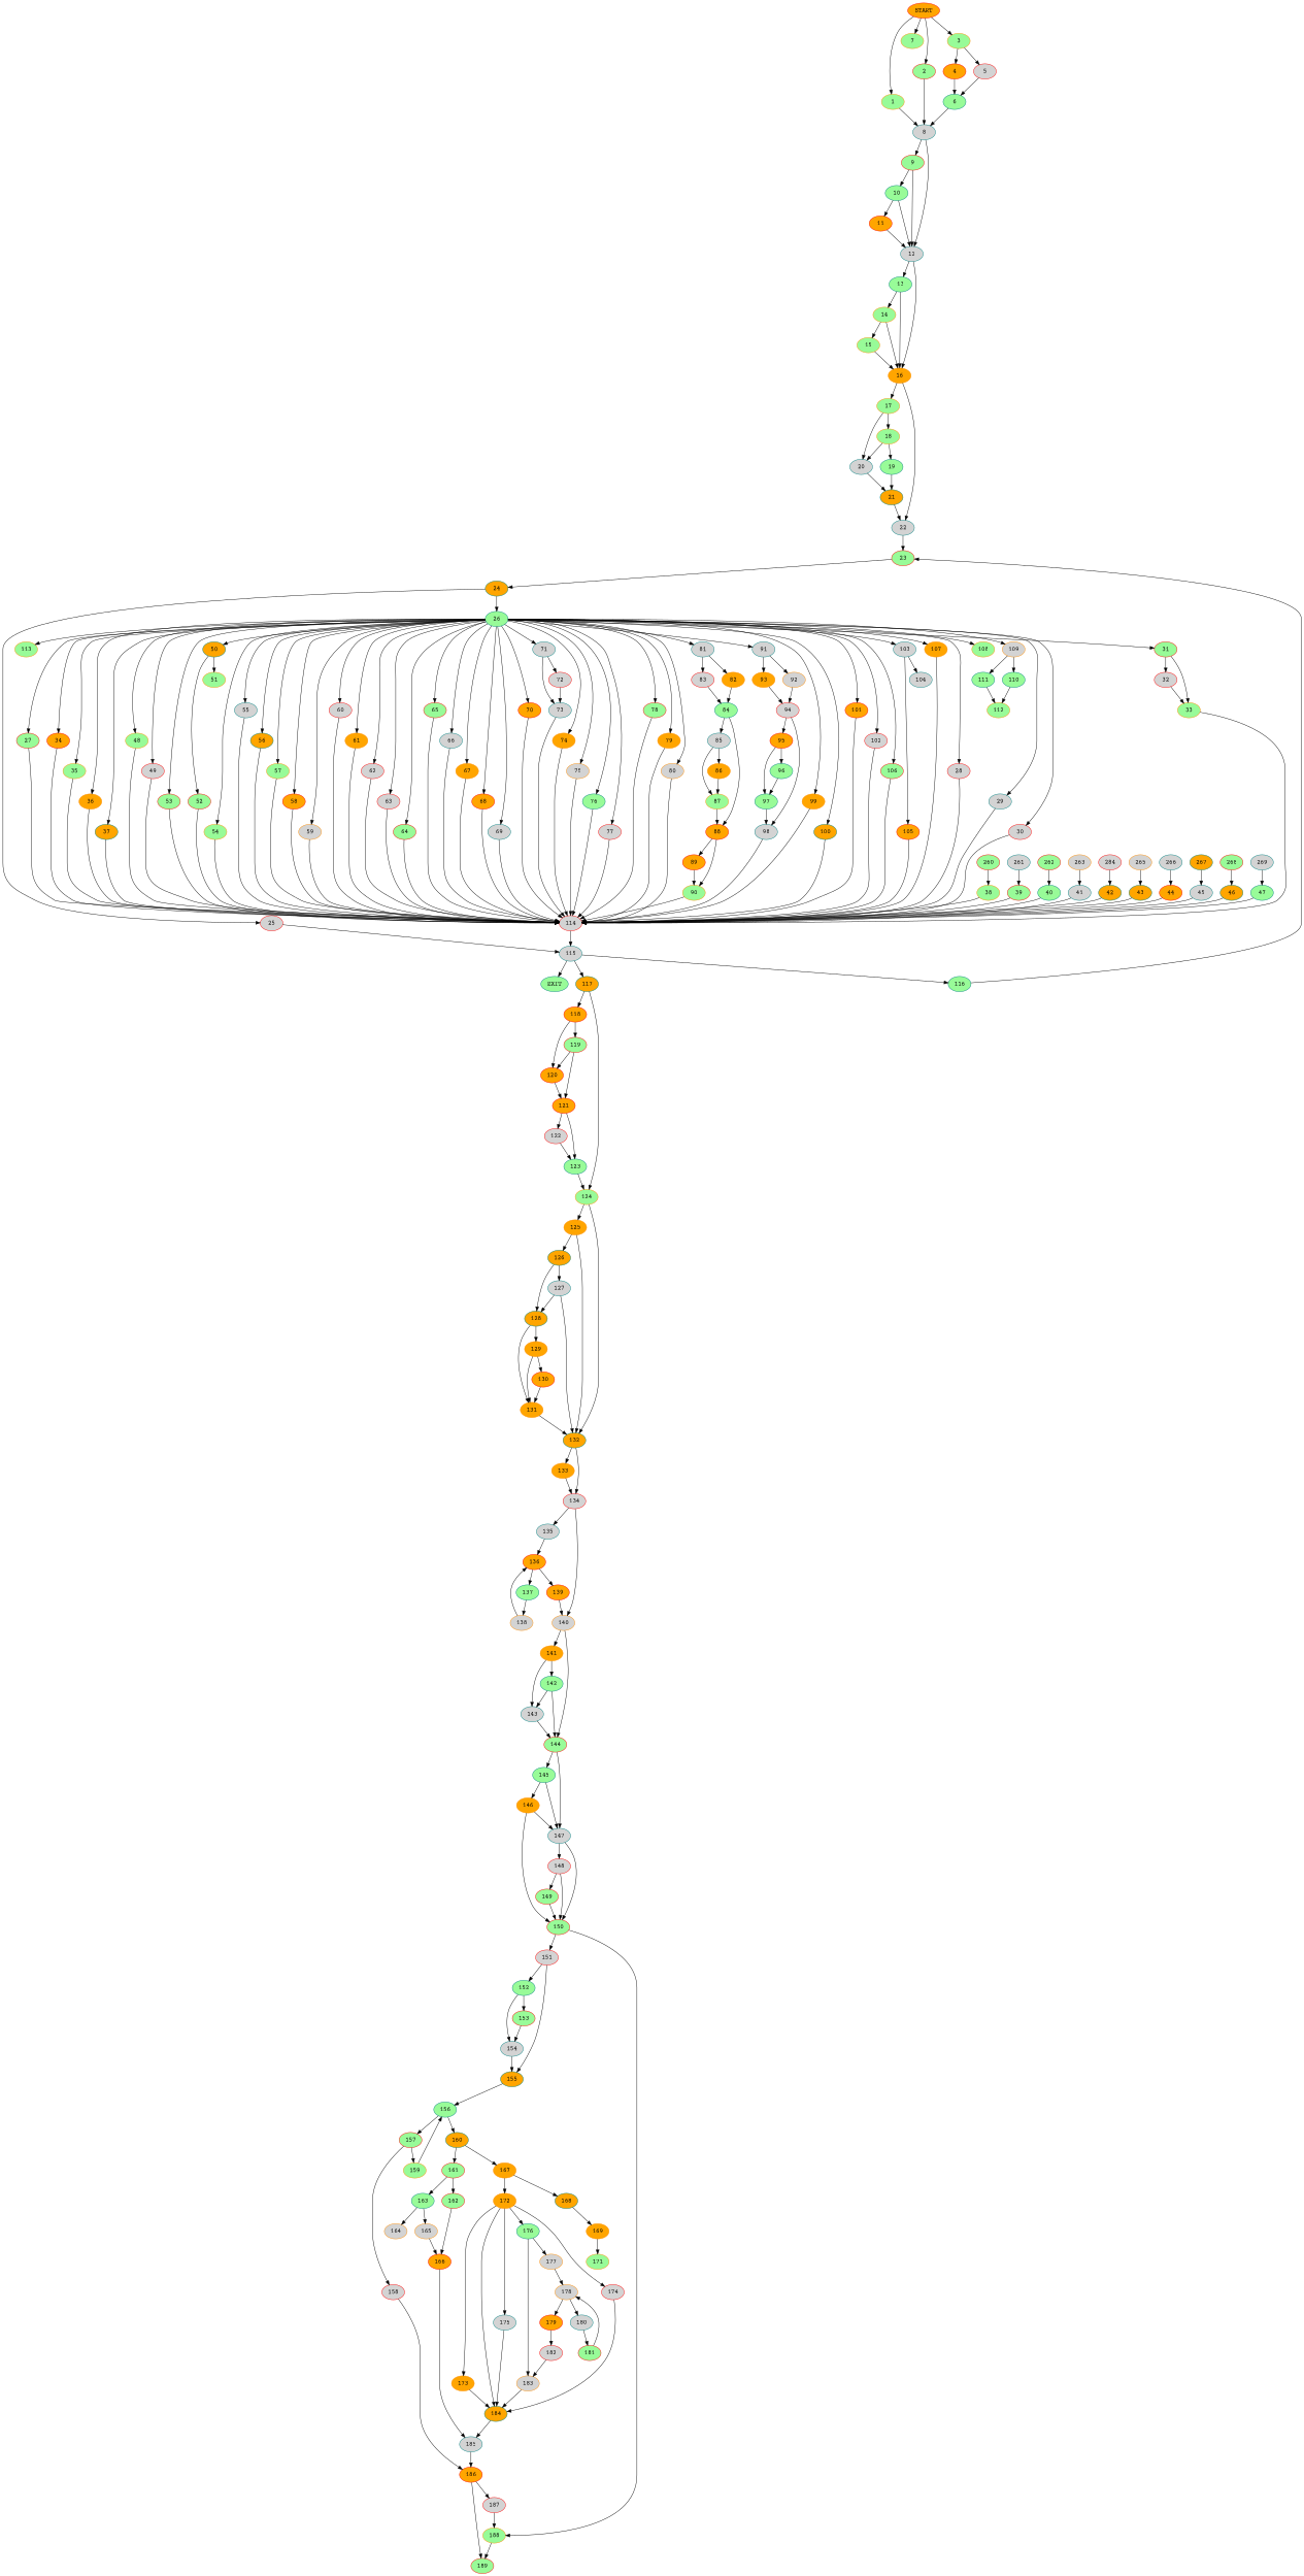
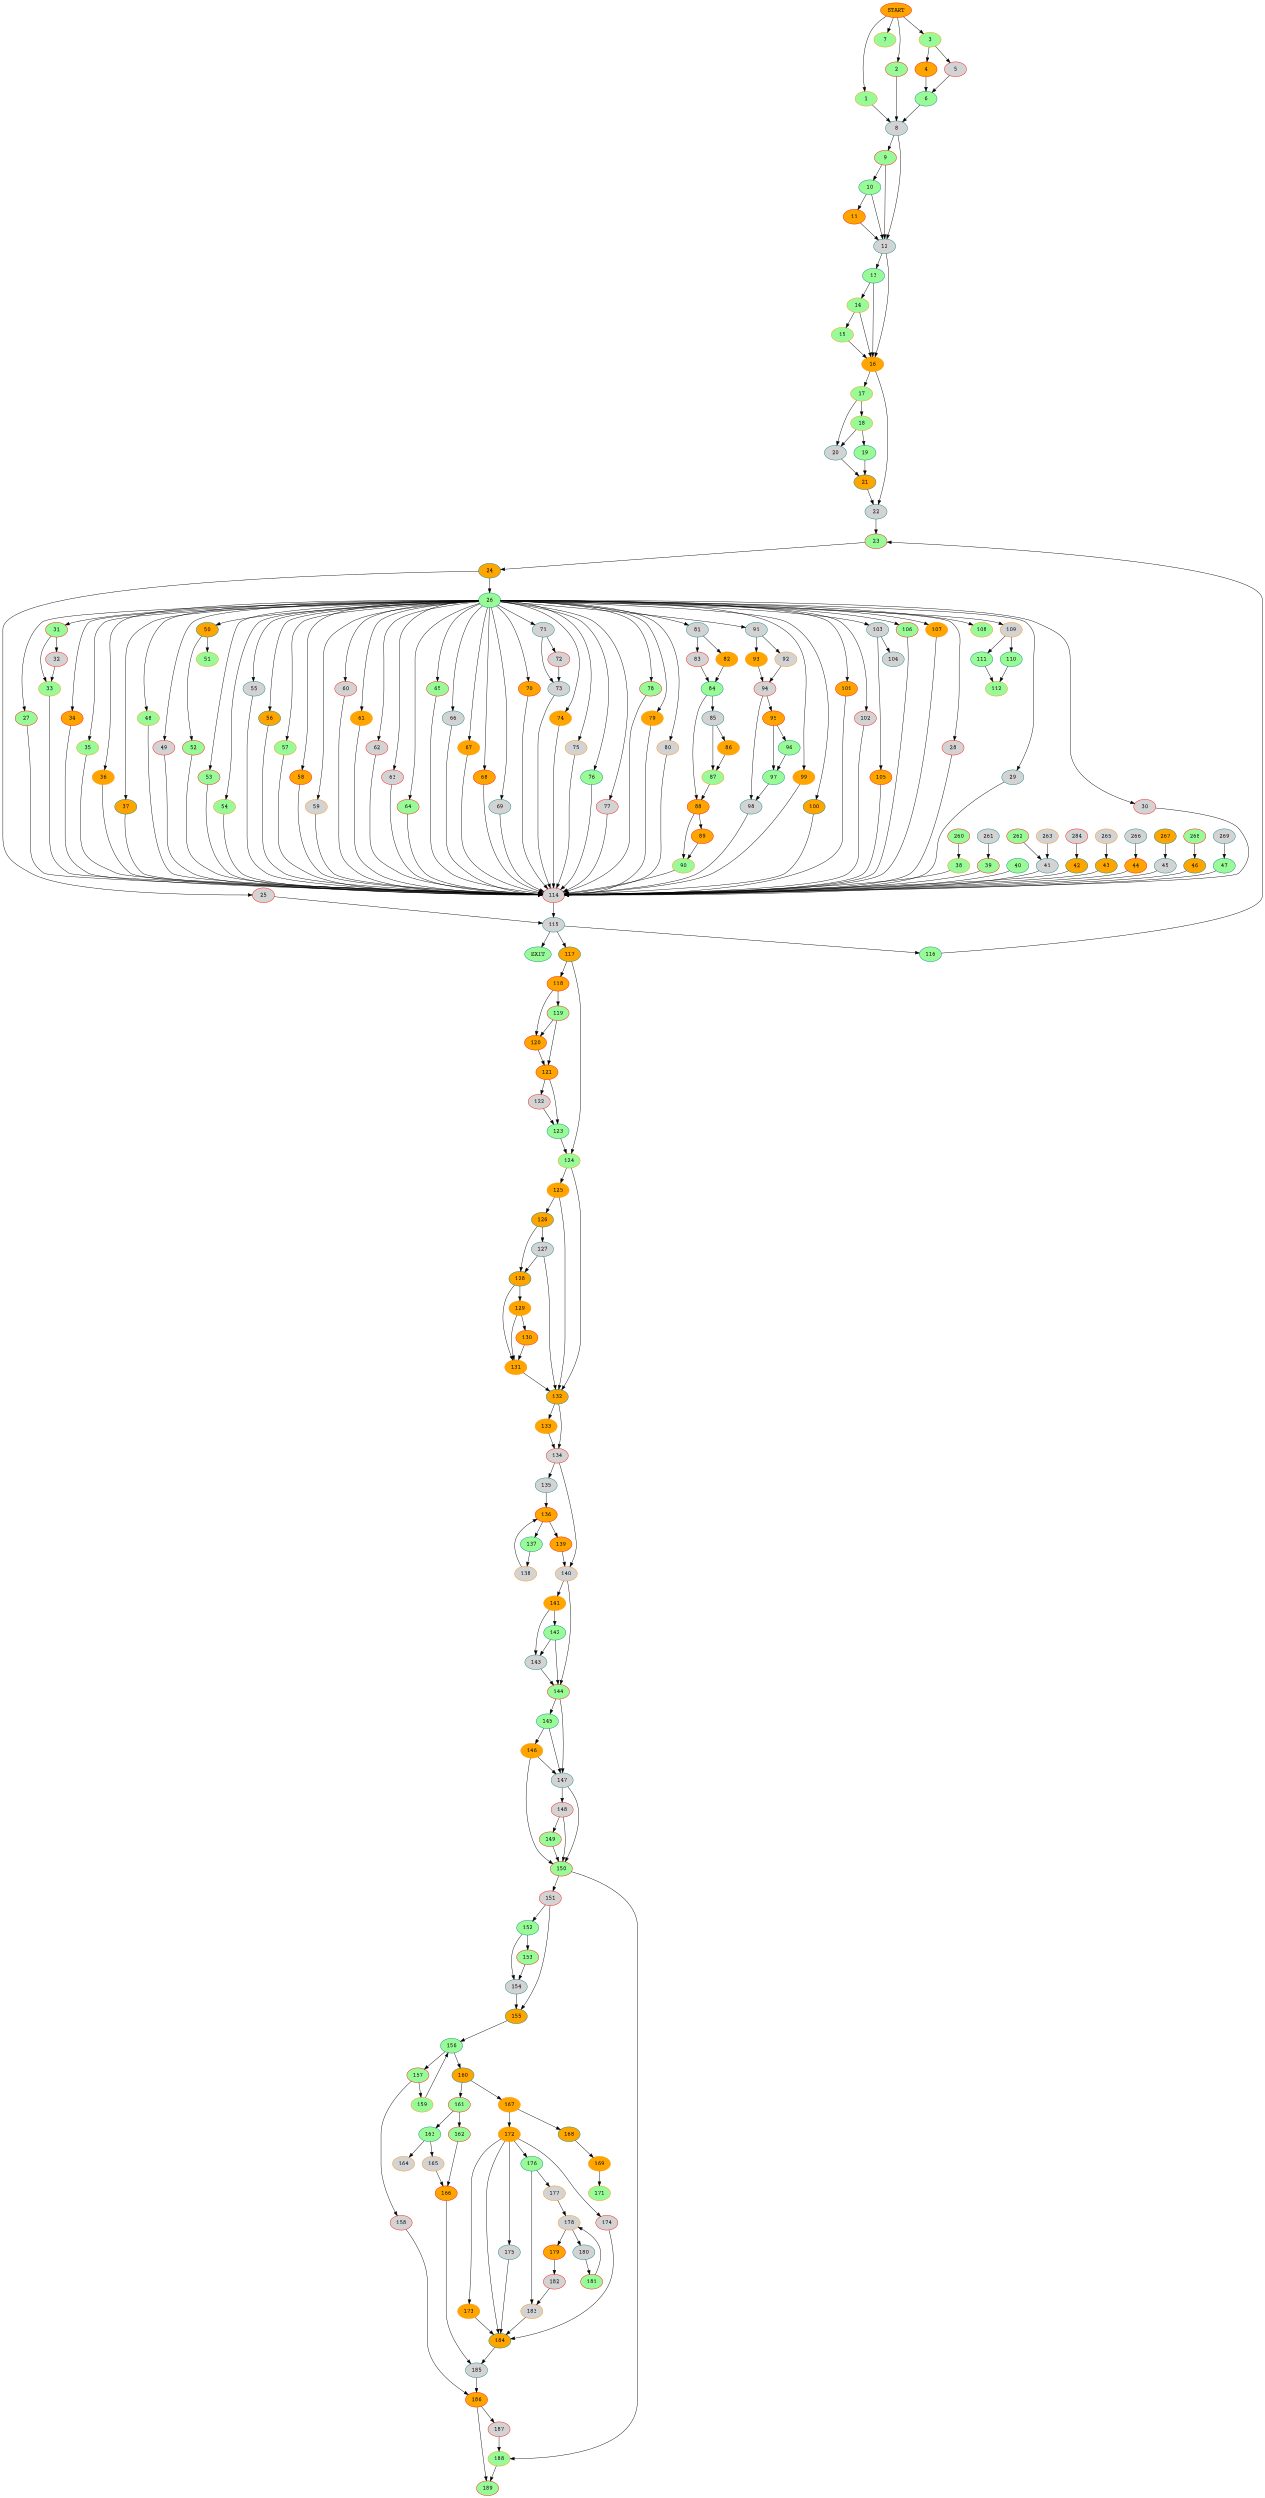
  digraph {
    fontname="Courier Prime"
    node [color=red fillcolor=palegreen fontname="Courier Prime" style=filled]
    edge [fontname="Courier Prime"]
    n1 [fillcolor=orange label=START]
    1 [color=darkorange]
    2
    3 [color=darkorange]
    7 [color=darkorange]
    8 [color=teal fillcolor=lightgrey]
    4 [fillcolor=orange]
    5 [fillcolor=lightgrey]
    9
    12 [color=teal fillcolor=lightgrey]
    6 [color=teal]
    10 [color=teal]
    13 [color=teal]
    16 [color=darkorange fillcolor=orange]
    11 [fillcolor=orange]
    14 [color=darkorange]
    17 [color=darkorange]
    22 [color=teal fillcolor=lightgrey]
    15 [color=darkorange]
    18 [color=darkorange]
    20 [color=teal fillcolor=lightgrey]
    23
    19 [color=teal]
    21 [color=teal fillcolor=orange]
    24 [color=teal fillcolor=orange]
    25 [fillcolor=lightgrey]
    26 [color=teal]
    115 [color=teal fillcolor=lightgrey]
    27
    28 [fillcolor=lightgrey]
    29 [color=teal fillcolor=lightgrey]
    30 [fillcolor=lightgrey]
    31
    34 [fillcolor=orange]
    35 [color=darkorange]
    36 [color=darkorange fillcolor=orange]
    37 [color=teal fillcolor=orange]
    48 [color=darkorange]
    49 [fillcolor=lightgrey]
    50 [color=teal fillcolor=orange]
    53
    54 [color=darkorange]
    55 [color=teal fillcolor=lightgrey]
    56 [color=teal fillcolor=orange]
    57 [color=darkorange]
    58 [fillcolor=orange]
    59 [color=darkorange fillcolor=lightgrey]
    60 [fillcolor=lightgrey]
    61 [color=darkorange fillcolor=orange]
    62 [fillcolor=lightgrey]
    63 [fillcolor=lightgrey]
    64
    65
    66 [color=teal fillcolor=lightgrey]
    67 [color=darkorange fillcolor=orange]
    68 [fillcolor=orange]
    69 [color=teal fillcolor=lightgrey]
    70 [fillcolor=orange]
    71 [color=teal fillcolor=lightgrey]
    74 [color=darkorange fillcolor=orange]
    75 [color=darkorange fillcolor=lightgrey]
    76 [color=teal]
    77 [fillcolor=lightgrey]
    78
    79 [color=darkorange fillcolor=orange]
    80 [color=darkorange fillcolor=lightgrey]
    81 [color=teal fillcolor=lightgrey]
    91 [color=teal fillcolor=lightgrey]
    99 [color=darkorange fillcolor=orange]
    100 [color=teal fillcolor=orange]
    101 [fillcolor=orange]
    102 [fillcolor=lightgrey]
    103 [color=teal fillcolor=lightgrey]
    106
    107 [color=darkorange fillcolor=orange]
    108 [color=darkorange]
    109 [color=darkorange fillcolor=lightgrey]
-   113 [color=darkorange]
    116 [color=teal]
    117 [color=teal fillcolor=orange]
    n81 [color=teal label=EXIT]
    114 [fillcolor=lightgrey]
    32 [fillcolor=lightgrey]
    33 [color=darkorange]
    51 [color=darkorange]
    52
    72 [fillcolor=lightgrey]
    73 [color=teal fillcolor=lightgrey]
    82 [color=darkorange fillcolor=orange]
    83 [fillcolor=lightgrey]
    92 [color=darkorange fillcolor=lightgrey]
    93 [color=darkorange fillcolor=orange]
    104 [color=teal fillcolor=lightgrey]
    105 [fillcolor=orange]
    110 [color=teal]
    111 [color=teal]
    38 [color=darkorange]
    39
    40 [color=teal]
    41 [color=teal fillcolor=lightgrey]
    42 [color=teal fillcolor=orange]
    43 [color=teal fillcolor=orange]
    44 [fillcolor=orange]
    45 [color=teal fillcolor=lightgrey]
    46 [color=teal fillcolor=orange]
    47 [color=teal]
    84 [color=teal]
    85 [color=teal fillcolor=lightgrey]
    88 [fillcolor=orange]
    86 [color=darkorange fillcolor=orange]
    87 [color=darkorange]
    89 [fillcolor=orange]
    90 [color=darkorange]
    94 [fillcolor=lightgrey]
    95 [fillcolor=orange]
    98 [color=teal fillcolor=lightgrey]
    96 [color=teal]
    97 [color=teal]
    112 [color=darkorange]
    118 [fillcolor=orange]
    124 [color=darkorange]
    119
    120 [fillcolor=orange]
    125 [color=darkorange fillcolor=orange]
    132 [color=teal fillcolor=orange]
    121 [fillcolor=orange]
    122 [fillcolor=lightgrey]
    123 [color=teal]
    126 [color=teal fillcolor=orange]
    133 [color=darkorange fillcolor=orange]
    134 [fillcolor=lightgrey]
    127 [color=teal fillcolor=lightgrey]
    128 [color=teal fillcolor=orange]
    129 [color=darkorange fillcolor=orange]
    131 [color=darkorange fillcolor=orange]
    130 [fillcolor=orange]
    135 [color=teal fillcolor=lightgrey]
    140 [color=darkorange fillcolor=lightgrey]
    136 [fillcolor=orange]
    141 [color=darkorange fillcolor=orange]
    144
    137 [color=teal]
    139 [fillcolor=orange]
    138 [color=darkorange fillcolor=lightgrey]
    142 [color=teal]
    143 [color=teal fillcolor=lightgrey]
    145 [color=teal]
    147 [color=teal fillcolor=lightgrey]
    146 [color=darkorange fillcolor=orange]
    150
    148 [fillcolor=lightgrey]
    151 [fillcolor=lightgrey]
    188 [color=darkorange]
    149
    152 [color=teal]
    155 [color=teal fillcolor=orange]
    189
    153
    154 [color=teal fillcolor=lightgrey]
    156 [color=teal]
    157
    160 [color=teal fillcolor=orange]
    158 [fillcolor=lightgrey]
    159 [color=darkorange]
    161
    167 [color=darkorange fillcolor=orange]
    186 [fillcolor=orange]
    187 [fillcolor=lightgrey]
    162
    163 [color=teal]
    168 [color=teal fillcolor=orange]
    172 [color=darkorange fillcolor=orange]
    166 [fillcolor=orange]
    164 [color=darkorange fillcolor=lightgrey]
    165 [color=darkorange fillcolor=lightgrey]
    185 [color=teal fillcolor=lightgrey]
    169 [color=darkorange fillcolor=orange]
    173 [color=darkorange fillcolor=orange]
    174 [fillcolor=lightgrey]
    175 [color=teal fillcolor=lightgrey]
    176 [color=teal]
    184 [color=teal fillcolor=orange]
    171 [color=darkorange]
    177 [color=darkorange fillcolor=lightgrey]
    183 [color=darkorange fillcolor=lightgrey]
    178 [color=darkorange fillcolor=lightgrey]
    179 [fillcolor=orange]
    180 [color=teal fillcolor=lightgrey]
    182 [fillcolor=lightgrey]
    181
    260
    261 [color=teal fillcolor=lightgrey]
    262
    263 [color=darkorange fillcolor=lightgrey]
    n195 [fillcolor=lightgrey label=284]
    265 [color=darkorange fillcolor=lightgrey]
    266 [color=teal fillcolor=lightgrey]
    267 [color=teal fillcolor=orange]
    268
    269 [color=teal fillcolor=lightgrey]
    n1 -> 1
    n1 -> 2 [tailport=s2]
    n1 -> 3 [tailport=s3]
    n1 -> 7
    1 -> 8
    2 -> 8
    3 -> 4
    3 -> 5
    8 -> 9
    8 -> 12
    4 -> 6
    5 -> 6
    9 -> 12
    9 -> 10
    12 -> 13
    12 -> 16
    6 -> 8
    10 -> 12
    10 -> 11
    13 -> 16
    13 -> 14
    16 -> 17
    16 -> 22
    11 -> 12
    14 -> 16
    14 -> 15
    17 -> 18
    17 -> 20
    22 -> 23
    15 -> 16
    18 -> 20
    18 -> 19
    20 -> 21
    23 -> 24
    19 -> 21
    21 -> 22
    24 -> 25
    24 -> 26
    25 -> 115
    26 -> 27
    26 -> 28 [tailport=s2]
    26 -> 29 [tailport=s3]
    26 -> 30 [tailport=s4]
    26 -> 31 [tailport=s5]
    26 -> 34 [tailport=s6]
    26 -> 35 [tailport=s7]
    26 -> 36 [tailport=s8]
    26 -> 37 [tailport=s9]
    26 -> 48 [tailport=s20]
    26 -> 49 [tailport=s21]
    26 -> 50 [tailport=s22]
    26 -> 53 [tailport=s23]
    26 -> 54 [tailport=s24]
    26 -> 55 [tailport=s25]
    26 -> 56 [tailport=s26]
    26 -> 57 [tailport=s27]
    26 -> 58 [tailport=s28]
    26 -> 59 [tailport=s29]
    26 -> 60 [tailport=s30]
    26 -> 61 [tailport=s31]
    26 -> 62 [tailport=s32]
    26 -> 63 [tailport=s33]
    26 -> 64 [tailport=s34]
    26 -> 65 [tailport=s35]
    26 -> 66 [tailport=s36]
    26 -> 67 [tailport=s37]
    26 -> 68 [tailport=s38]
    26 -> 69 [tailport=s39]
    26 -> 70 [tailport=s40]
    26 -> 71 [tailport=s41]
    26 -> 74 [tailport=s42]
    26 -> 75 [tailport=s43]
    26 -> 76 [tailport=s44]
    26 -> 77 [tailport=s45]
    26 -> 78 [tailport=s46]
    26 -> 79 [tailport=s47]
    26 -> 80 [tailport=s48]
    26 -> 81 [tailport=s49]
    26 -> 91 [tailport=s50]
    26 -> 99 [tailport=s51]
    26 -> 100 [tailport=s52]
    26 -> 101 [tailport=s53]
    26 -> 102 [tailport=s54]
    26 -> 103 [tailport=s55]
    26 -> 106 [tailport=s56]
    26 -> 107 [tailport=s57]
    26 -> 108 [tailport=s58]
    26 -> 109 [tailport=s59]
-   26 -> 113
    115 -> 116
    115 -> 117 [tailport=s2]
    115 -> n81
    27 -> 114
    28 -> 114
    29 -> 114
    30 -> 114
    31 -> 32
    31 -> 33
    34 -> 114
    35 -> 114
    36 -> 114
    37 -> 114
    48 -> 114
    49 -> 114
    50 -> 51
    50 -> 52
    53 -> 114
    54 -> 114
    55 -> 114
    56 -> 114
    57 -> 114
    58 -> 114
    59 -> 114
    60 -> 114
    61 -> 114
    62 -> 114
    63 -> 114
    64 -> 114
    65 -> 114
    66 -> 114
    67 -> 114
    68 -> 114
    69 -> 114
    70 -> 114
    71 -> 72
    71 -> 73
    74 -> 114
    75 -> 114
    76 -> 114
    77 -> 114
    78 -> 114
    79 -> 114
    80 -> 114
    81 -> 82
    81 -> 83
    91 -> 92
    91 -> 93
    99 -> 114
    100 -> 114
    101 -> 114
    102 -> 114
    103 -> 104
    103 -> 105
    106 -> 114
    107 -> 114
    109 -> 110
    109 -> 111
    116 -> 23
    117 -> 118
    117 -> 124
    114 -> 115
    32 -> 33
    33 -> 114
    52 -> 114
    72 -> 73
    73 -> 114
    82 -> 84
    83 -> 84
    92 -> 94
    93 -> 94
    105 -> 114
    110 -> 112
    111 -> 112
    38 -> 114
    39 -> 114
    40 -> 114
    41 -> 114
    42 -> 114
    43 -> 114
    44 -> 114
    45 -> 114
    46 -> 114
    47 -> 114
    84 -> 85
    84 -> 88
    85 -> 86
    85 -> 87
    88 -> 89
    88 -> 90
    86 -> 87
    87 -> 88
    89 -> 90
    90 -> 114
    94 -> 95
    94 -> 98
    95 -> 96
    95 -> 97
    98 -> 114
    96 -> 97
    97 -> 98
    118 -> 119
    118 -> 120
    124 -> 125
    124 -> 132
    119 -> 120
    119 -> 121
    120 -> 121
    125 -> 132
    125 -> 126
    132 -> 133
    132 -> 134
    121 -> 122
    121 -> 123
    122 -> 123
    123 -> 124
    126 -> 127
    126 -> 128
    133 -> 134
    134 -> 135
    134 -> 140
    127 -> 132
    127 -> 128
    128 -> 129
    128 -> 131
    129 -> 131
    129 -> 130
    131 -> 132
    130 -> 131
    135 -> 136
    140 -> 141
    140 -> 144
    136 -> 137
    136 -> 139
    141 -> 142
    141 -> 143
    144 -> 145
    144 -> 147
    137 -> 138
    139 -> 140
    138 -> 136
    142 -> 144
    142 -> 143
    143 -> 144
    145 -> 147
    145 -> 146
    147 -> 150
    147 -> 148
    146 -> 147
    146 -> 150
    150 -> 151
    150 -> 188
    148 -> 150
    148 -> 149
    151 -> 152
    151 -> 155
    188 -> 189
    149 -> 150
    152 -> 153
    152 -> 154
    155 -> 156
    153 -> 154
    154 -> 155
    156 -> 157
    156 -> 160
    157 -> 158
    157 -> 159
    160 -> 161
    160 -> 167
    158 -> 186
    159 -> 156
    161 -> 162
    161 -> 163
    167 -> 168
    167 -> 172
    186 -> 189
    186 -> 187
    187 -> 188
    162 -> 166
    163 -> 164
    163 -> 165
    168 -> 169
    172 -> 173
    172 -> 174 [tailport=s2]
    172 -> 175 [tailport=s3]
    172 -> 176 [tailport=s4]
    172 -> 184
    166 -> 185
    165 -> 166
    185 -> 186
    169 -> 171
    173 -> 184
    174 -> 184
    175 -> 184
    176 -> 177
    176 -> 183
    184 -> 185
    177 -> 178
    183 -> 184
    178 -> 179
    178 -> 180
    179 -> 182
    180 -> 181
    182 -> 183
    181 -> 178
    260 -> 38
    261 -> 39
-   262 -> 40
+   262 -> 41
    263 -> 41
    n195 -> 42
    265 -> 43
    266 -> 44
    267 -> 45
    268 -> 46
    269 -> 47
  }
